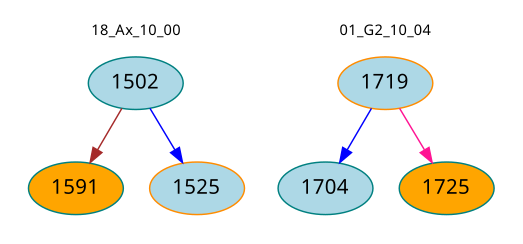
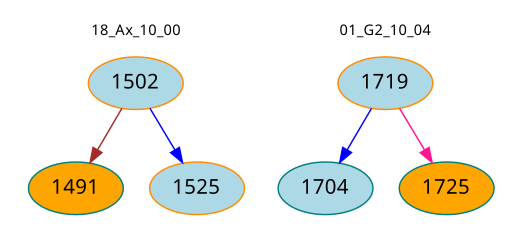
  digraph {
    fontname="Noto Sans"
    node [color=teal fillcolor=lightblue fontname="Noto Sans" style=filled]
    edge [color=blue fontname="Noto Sans"]
-   n1 [label=1502]
-   n2 [fillcolor=orange label=1591]
+   n1 [color=darkorange label=1502]
+   n2 [fillcolor=orange label=1491]
    n3 [color=darkorange label=1525]
    n4 [color=darkorange label=1719]
    n5 [label=1704]
    n6 [fillcolor=orange label=1725]
    subgraph cluster_1 {
      color=white
      fontsize=10
      label="18_Ax_10_00"
      n1
      n2
      n3
    }
    subgraph cluster_2 {
      color=white
      fontsize=10
      label="01_G2_10_04"
      n4
      n5
      n6
    }
    n1 -> n2 [color=brown]
    n1 -> n3
    n4 -> n5
    n4 -> n6 [color=deeppink]
  }
